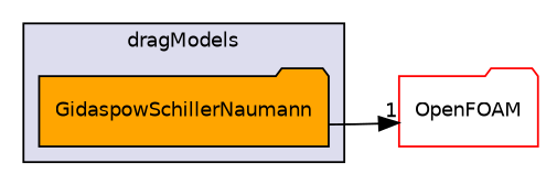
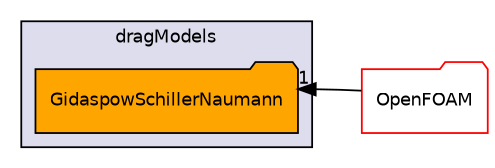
  digraph {
    compound=true
    rankdir=LR
    node [fontname=Helvetica fontsize=10 shape=folder style=filled]
    n1 [fillcolor=orange label=GidaspowSchillerNaumann pencolor=black]
    n2 [color=red label=OpenFOAM fillcolor=white]
    subgraph cluster_1 {
      bgcolor="#ddddee"
      fontname=Helvetica
      fontsize=10
      label=dragModels
      pencolor=black
      n1
    }
-   n1 -> n2 [headlabel=1 labeldistance=1.5 labelfontname=Helvetica labelfontsize=10]
+   n2 -> n1 [headlabel=1 labeldistance=1.5 labelfontname=Helvetica labelfontsize=10]
  }
